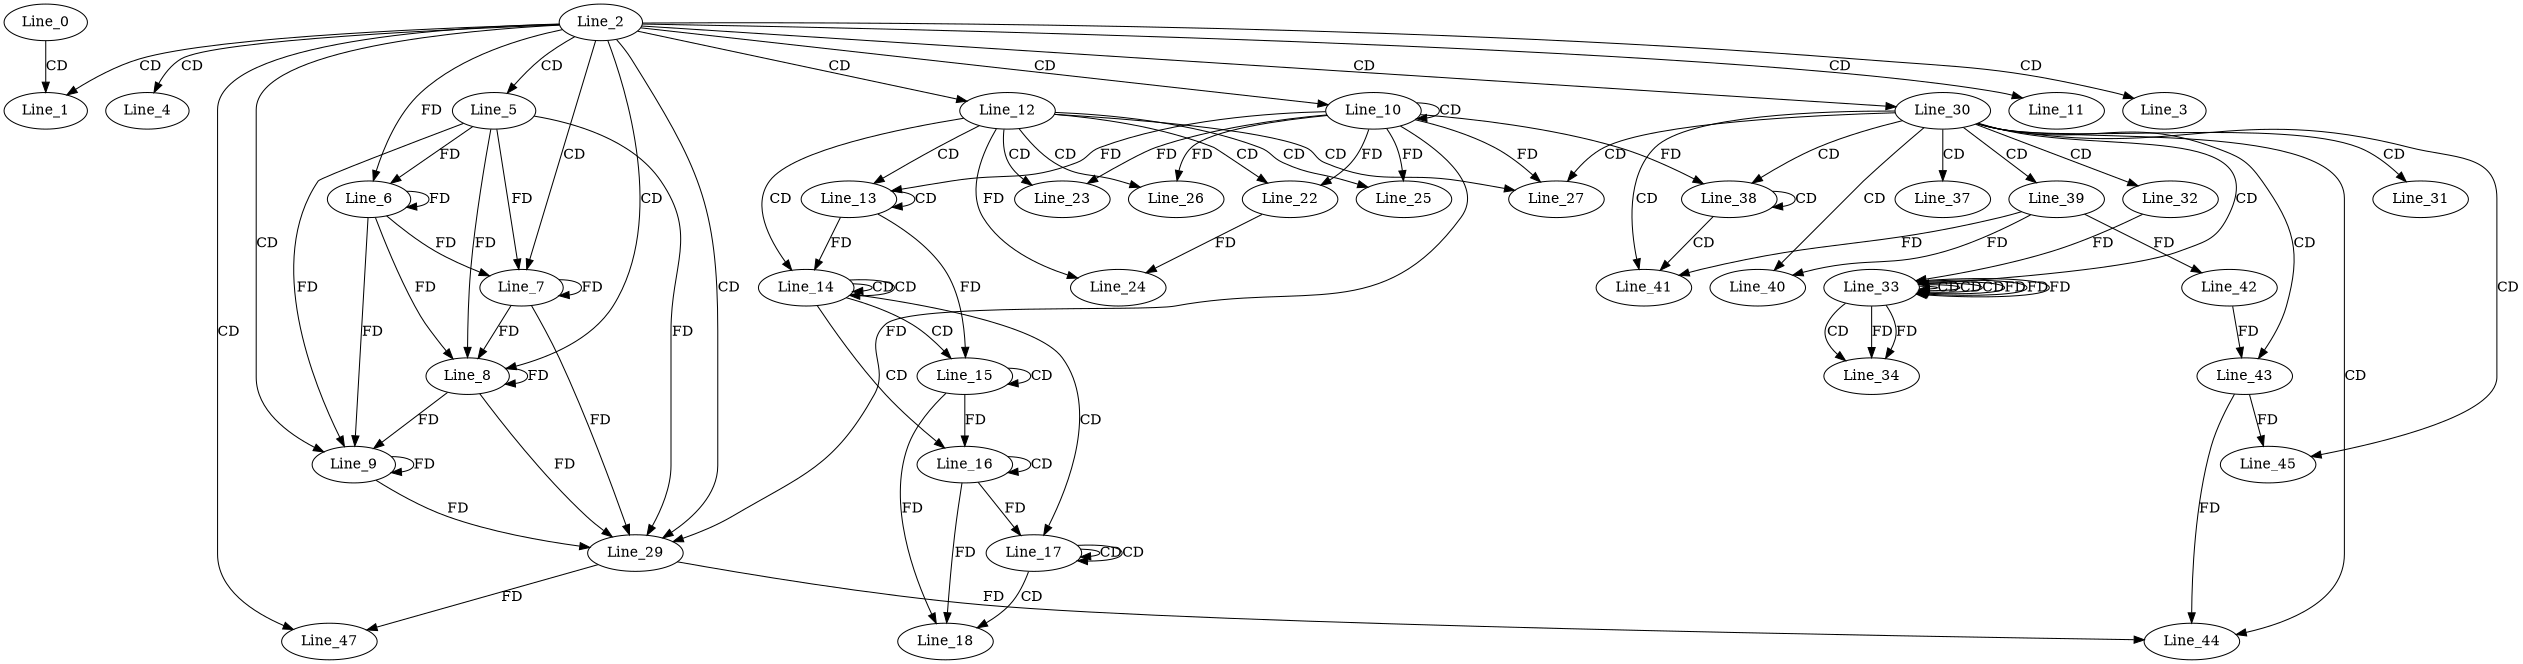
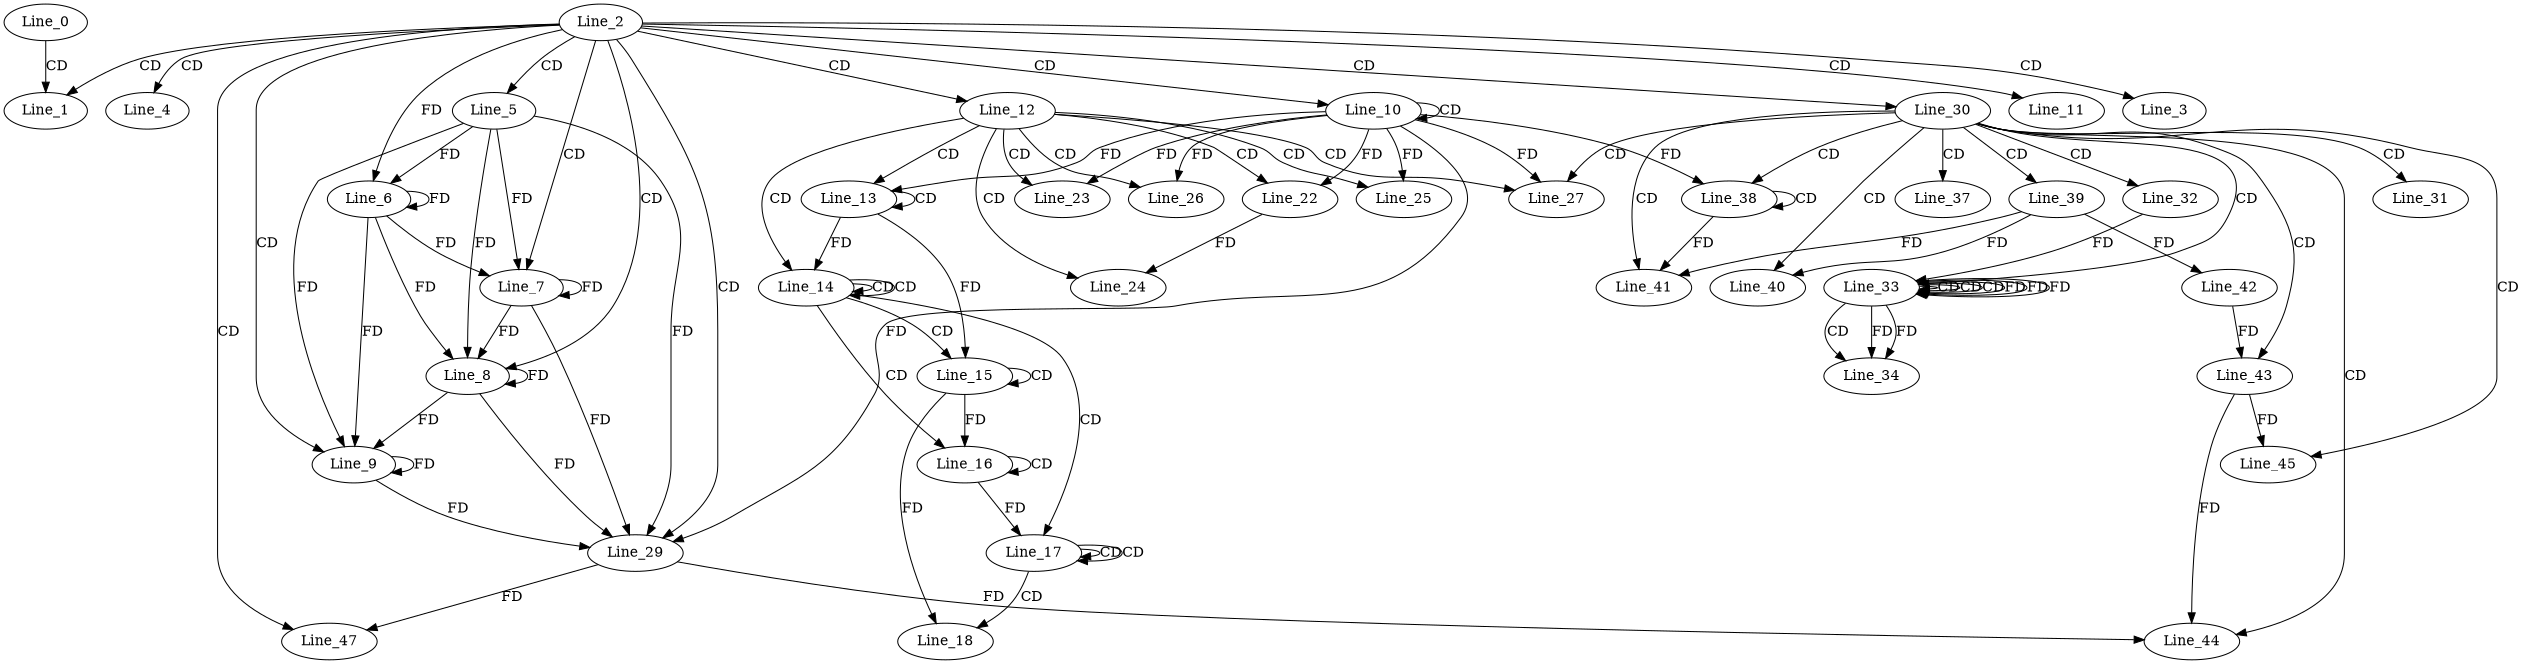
  digraph {
    Line_0
    Line_1
    Line_2
    Line_3
    Line_4
    Line_5
    Line_6
    Line_7
    Line_8
    Line_9
    Line_10
    Line_11
    Line_12
    Line_29
    Line_30
    Line_47
    Line_13
    Line_22
    Line_23
    Line_25
    Line_26
    Line_27
    Line_38
    Line_24
    Line_14
    Line_44
    Line_31
    Line_32
    Line_33
    Line_37
    Line_39
    Line_40
    Line_41
    Line_43
    Line_45
    Line_15
    Line_16
    Line_17
    Line_18
    Line_34
    Line_42
    Line_0 -> Line_1 [label=CD]
    Line_2 -> Line_1 [label=CD]
    Line_2 -> Line_3 [label=CD]
    Line_2 -> Line_4 [label=CD]
    Line_2 -> Line_5 [label=CD]
    Line_2 -> Line_6 [label=FD]
    Line_2 -> Line_7 [label=CD]
    Line_2 -> Line_8 [label=CD]
    Line_2 -> Line_9 [label=CD]
    Line_2 -> Line_10 [label=CD]
    Line_2 -> Line_11 [label=CD]
    Line_2 -> Line_12 [label=CD]
    Line_2 -> Line_29 [label=CD]
    Line_2 -> Line_30 [label=CD]
    Line_2 -> Line_47 [label=CD]
    Line_5 -> Line_6 [label=FD]
    Line_5 -> Line_7 [label=FD]
    Line_5 -> Line_8 [label=FD]
    Line_5 -> Line_9 [label=FD]
    Line_5 -> Line_29 [label=FD]
    Line_6 -> Line_6 [label=FD]
    Line_6 -> Line_7 [label=FD]
    Line_6 -> Line_8 [label=FD]
    Line_6 -> Line_9 [label=FD]
    Line_7 -> Line_7 [label=FD]
    Line_7 -> Line_8 [label=FD]
    Line_7 -> Line_29 [label=FD]
    Line_8 -> Line_8 [label=FD]
    Line_8 -> Line_9 [label=FD]
    Line_8 -> Line_29 [label=FD]
    Line_9 -> Line_9 [label=FD]
    Line_9 -> Line_29 [label=FD]
    Line_10 -> Line_10 [label=CD]
    Line_10 -> Line_29 [label=FD]
    Line_10 -> Line_13 [label=FD]
    Line_10 -> Line_22 [label=FD]
    Line_10 -> Line_23 [label=FD]
    Line_10 -> Line_25 [label=FD]
    Line_10 -> Line_26 [label=FD]
    Line_10 -> Line_27 [label=FD]
    Line_10 -> Line_38 [label=FD]
    Line_12 -> Line_13 [label=CD]
    Line_12 -> Line_22 [label=CD]
    Line_12 -> Line_23 [label=CD]
    Line_12 -> Line_25 [label=CD]
    Line_12 -> Line_26 [label=CD]
    Line_12 -> Line_27 [label=CD]
-   Line_12 -> Line_24 [label=FD]
+   Line_12 -> Line_24 [label=CD]
    Line_12 -> Line_14 [label=CD]
    Line_29 -> Line_47 [label=FD]
    Line_29 -> Line_44 [label=FD]
    Line_30 -> Line_27 [label=CD]
    Line_30 -> Line_38 [label=CD]
    Line_30 -> Line_44 [label=CD]
    Line_30 -> Line_31 [label=CD]
    Line_30 -> Line_32 [label=CD]
    Line_30 -> Line_33 [label=CD]
    Line_30 -> Line_37 [label=CD]
    Line_30 -> Line_39 [label=CD]
    Line_30 -> Line_40 [label=CD]
    Line_30 -> Line_41 [label=CD]
    Line_30 -> Line_43 [label=CD]
    Line_30 -> Line_45 [label=CD]
    Line_13 -> Line_13 [label=CD]
    Line_13 -> Line_14 [label=FD]
    Line_13 -> Line_15 [label=FD]
    Line_22 -> Line_24 [label=FD]
    Line_38 -> Line_38 [label=CD]
-   Line_38 -> Line_41 [label=CD]
+   Line_38 -> Line_41 [label=FD]
    Line_14 -> Line_14 [label=CD]
    Line_14 -> Line_14 [label=CD]
    Line_14 -> Line_15 [label=CD]
    Line_14 -> Line_16 [label=CD]
    Line_14 -> Line_17 [label=CD]
    Line_32 -> Line_33 [label=FD]
    Line_33 -> Line_33 [label=CD]
    Line_33 -> Line_33 [label=CD]
    Line_33 -> Line_33 [label=CD]
    Line_33 -> Line_33 [label=FD]
    Line_33 -> Line_33 [label=FD]
    Line_33 -> Line_33 [label=FD]
    Line_33 -> Line_34 [label=CD]
    Line_33 -> Line_34 [label=FD]
    Line_33 -> Line_34 [label=FD]
    Line_39 -> Line_40 [label=FD]
    Line_39 -> Line_41 [label=FD]
    Line_39 -> Line_42 [label=FD]
    Line_43 -> Line_44 [label=FD]
    Line_43 -> Line_45 [label=FD]
    Line_15 -> Line_15 [label=CD]
    Line_15 -> Line_16 [label=FD]
    Line_15 -> Line_18 [label=FD]
    Line_16 -> Line_16 [label=CD]
    Line_16 -> Line_17 [label=FD]
-   Line_16 -> Line_18 [label=FD]
    Line_17 -> Line_17 [label=CD]
    Line_17 -> Line_17 [label=CD]
    Line_17 -> Line_18 [label=CD]
    Line_42 -> Line_43 [label=FD]
  }
